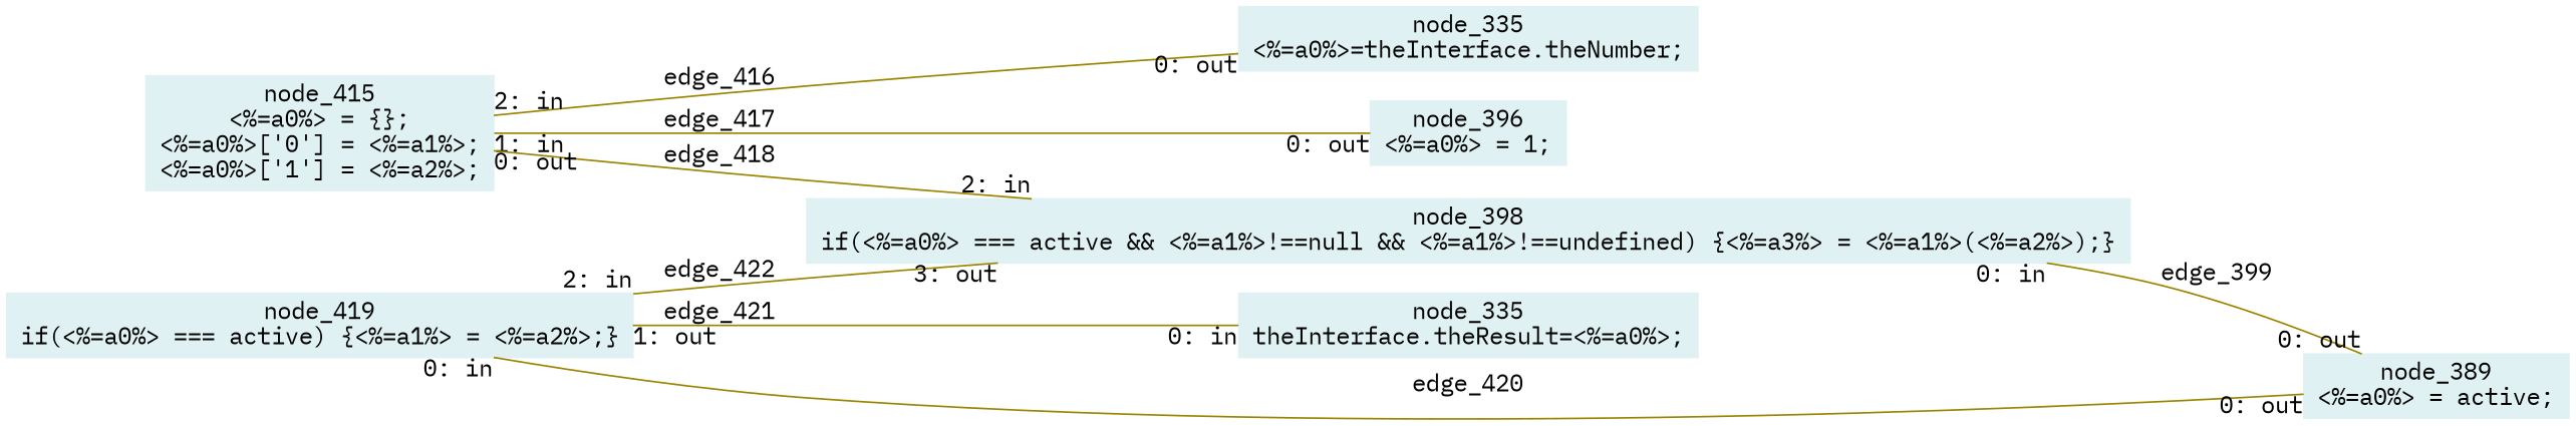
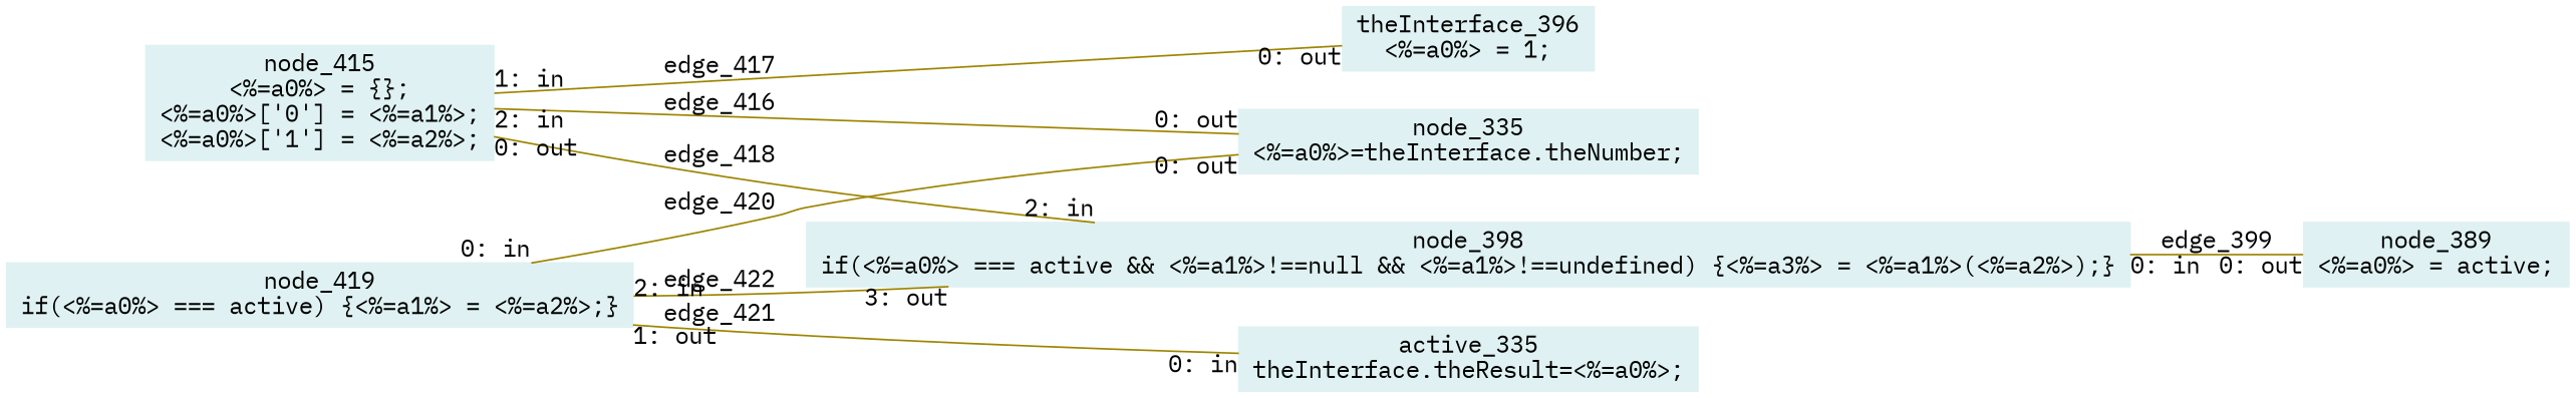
  digraph {
    fontname="IBM Plex Mono"
    rankdir=LR
    node [color="#dff1f2" fontname="IBM Plex Mono" shape=box style=filled]
    edge [arrowHead=none arrowsize=1 color="#9d8400" dir=none fontname="IBM Plex Mono" headlabel="0: out" taillabel="0: in"]
    n1 [label="node_335\n<%=a0%>=theInterface.theNumber;\n"]
-   n2 [label="node_335\ntheInterface.theResult=<%=a0%>;\n"]
+   n2 [label="active_335\ntheInterface.theResult=<%=a0%>;\n"]
    n3 [label="node_389\n<%=a0%> = active;\n"]
-   n4 [label="node_396\n<%=a0%> = 1;\n"]
+   n4 [label="theInterface_396\n<%=a0%> = 1;\n"]
    n5 [label="node_398\nif(<%=a0%> === active && <%=a1%>!==null && <%=a1%>!==undefined) {<%=a3%> = <%=a1%>(<%=a2%>);}\n"]
    n6 [label="node_415\n<%=a0%> = {};\n<%=a0%>['0'] = <%=a1%>;\n<%=a0%>['1'] = <%=a2%>;\n"]
    n7 [label="node_419\nif(<%=a0%> === active) {<%=a1%> = <%=a2%>;}\n"]
    n5 -> n3 [label=edge_399]
    n6 -> n1 [label=edge_416 taillabel="2: in"]
    n6 -> n4 [label=edge_417 taillabel="1: in"]
    n6 -> n5 [headlabel="2: in" label=edge_418 taillabel="0: out"]
    n7 -> n2 [headlabel="0: in" label=edge_421 taillabel="1: out"]
-   n7 -> n3 [label=edge_420]
+   n7 -> n1 [label=edge_420]
    n7 -> n5 [headlabel="3: out" label=edge_422 taillabel="2: in"]
  }
